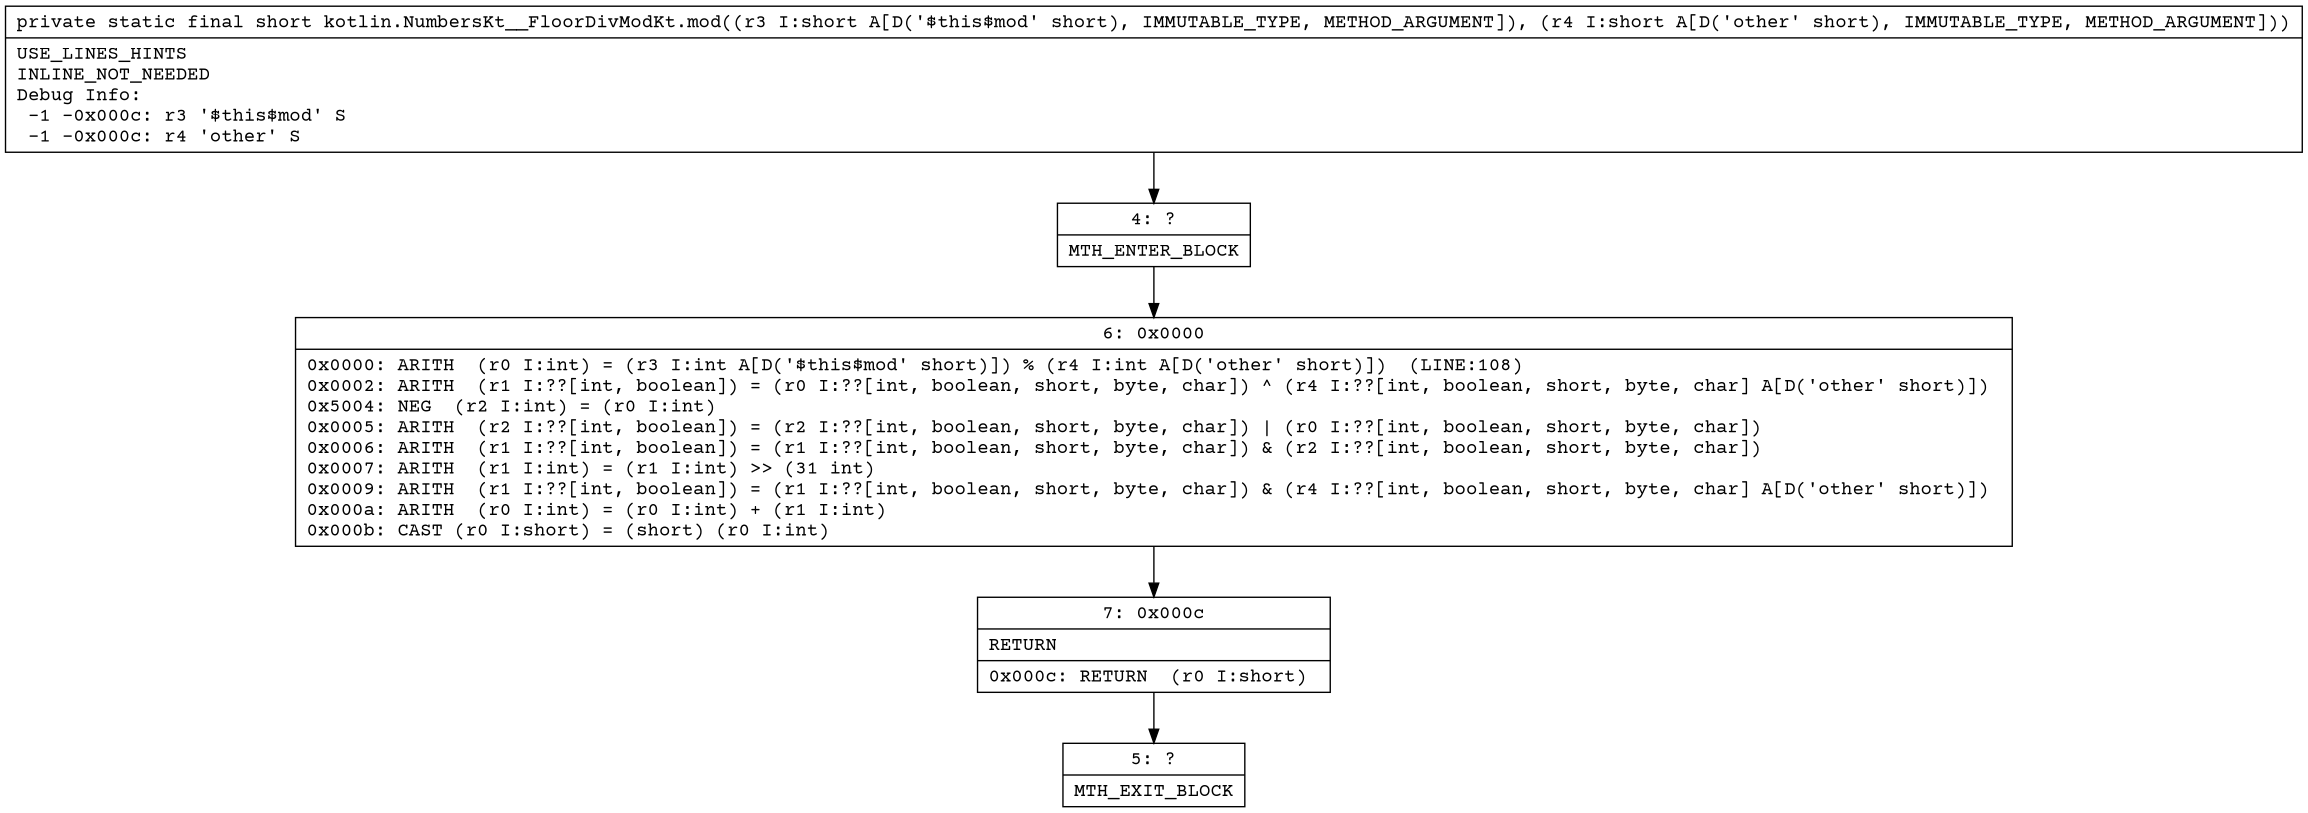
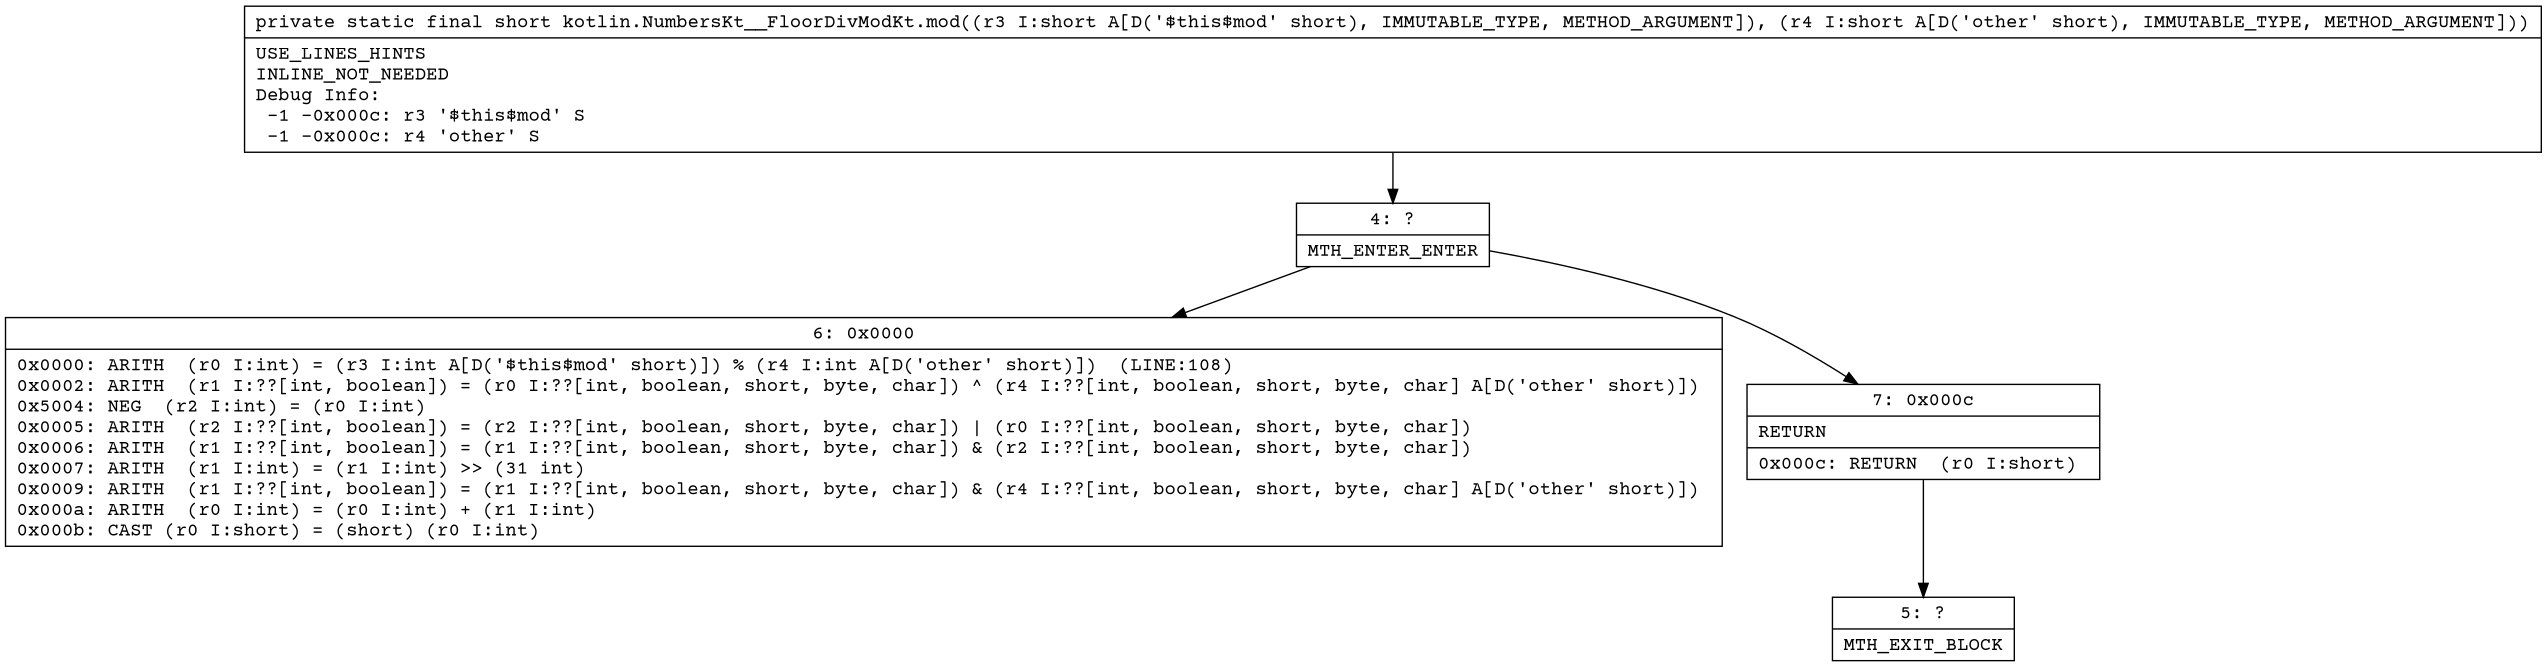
  digraph {
    fontname="Courier Prime"
    node [fontname="Courier Prime" shape=record]
    edge [fontname="Courier Prime"]
-   n1 [label="{4\:\ ?|MTH_ENTER_BLOCK\l}"]
+   n1 [label="{4\:\ ?|MTH_ENTER_ENTER\l}"]
    n2 [label="{6\:\ 0x0000|0x0000: ARITH  (r0 I:int) = (r3 I:int A[D('$this$mod' short)]) % (r4 I:int A[D('other' short)])  (LINE:108)\l0x0002: ARITH  (r1 I:??[int, boolean]) = (r0 I:??[int, boolean, short, byte, char]) ^ (r4 I:??[int, boolean, short, byte, char] A[D('other' short)]) \l0x5004: NEG  (r2 I:int) = (r0 I:int) \l0x0005: ARITH  (r2 I:??[int, boolean]) = (r2 I:??[int, boolean, short, byte, char]) \| (r0 I:??[int, boolean, short, byte, char]) \l0x0006: ARITH  (r1 I:??[int, boolean]) = (r1 I:??[int, boolean, short, byte, char]) & (r2 I:??[int, boolean, short, byte, char]) \l0x0007: ARITH  (r1 I:int) = (r1 I:int) \>\> (31 int) \l0x0009: ARITH  (r1 I:??[int, boolean]) = (r1 I:??[int, boolean, short, byte, char]) & (r4 I:??[int, boolean, short, byte, char] A[D('other' short)]) \l0x000a: ARITH  (r0 I:int) = (r0 I:int) + (r1 I:int) \l0x000b: CAST (r0 I:short) = (short) (r0 I:int) \l}"]
    n3 [label="{7\:\ 0x000c|RETURN\l|0x000c: RETURN  (r0 I:short) \l}"]
    n4 [label="{5\:\ ?|MTH_EXIT_BLOCK\l}"]
    n5 [label="{private static final short kotlin.NumbersKt__FloorDivModKt.mod((r3 I:short A[D('$this$mod' short), IMMUTABLE_TYPE, METHOD_ARGUMENT]), (r4 I:short A[D('other' short), IMMUTABLE_TYPE, METHOD_ARGUMENT]))  | USE_LINES_HINTS\lINLINE_NOT_NEEDED\lDebug Info:\l  \-1 \-0x000c: r3 '$this$mod' S\l  \-1 \-0x000c: r4 'other' S\l}"]
    n1 -> n2
-   n2 -> n3
+   n1 -> n3
    n3 -> n4
    n5 -> n1
  }
